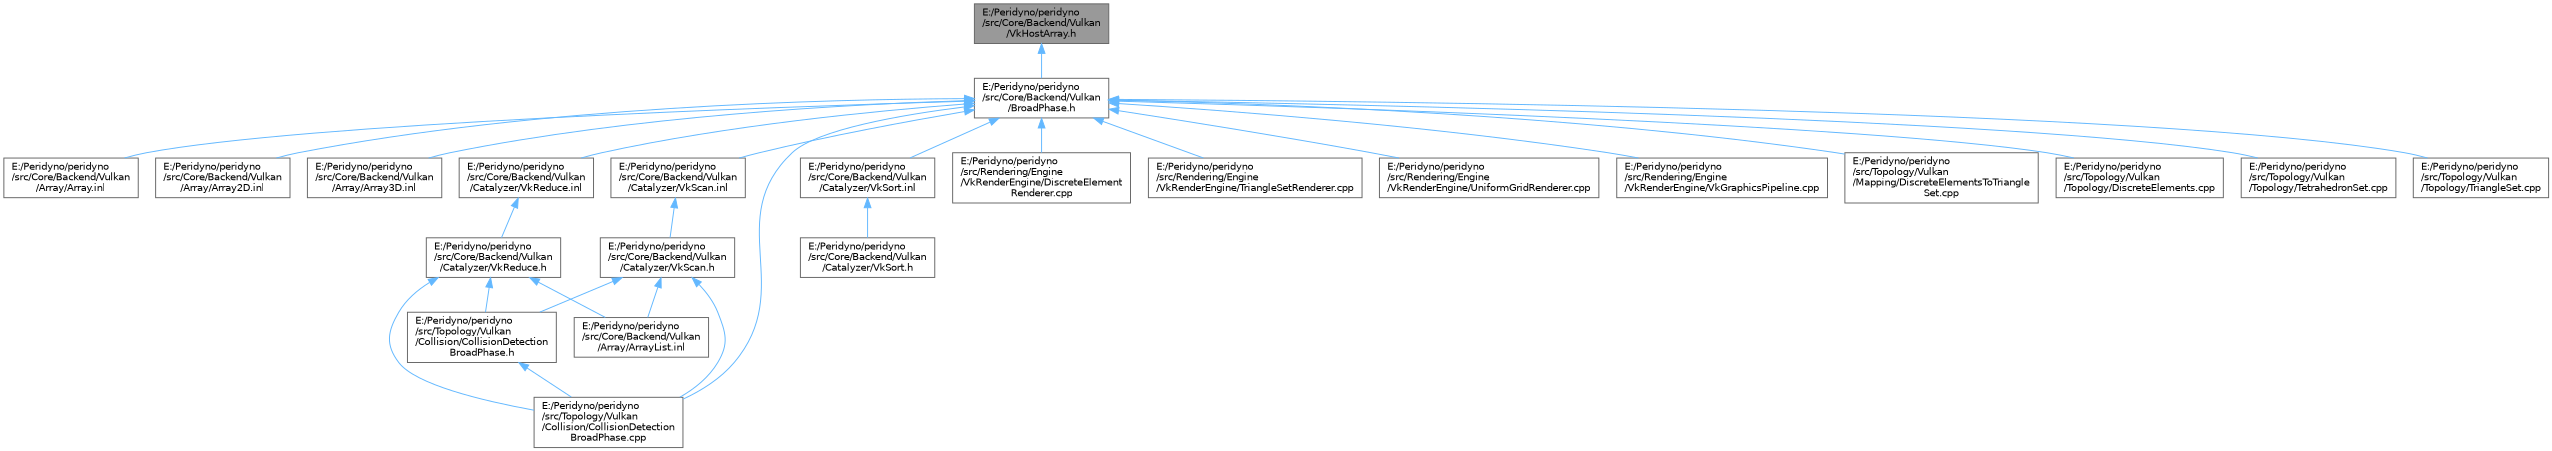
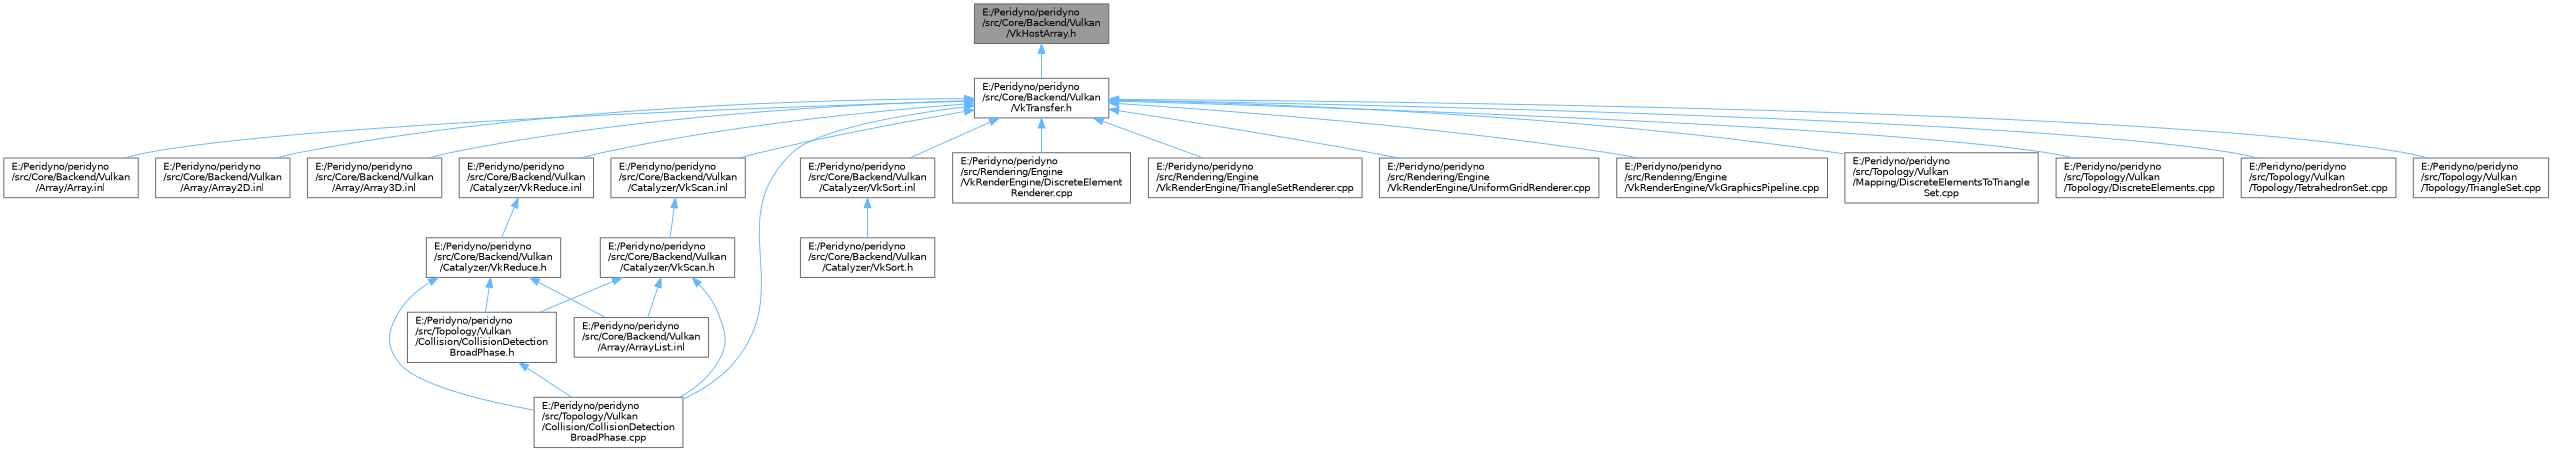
  digraph {
    node [color=grey40 fillcolor=white fontname=Helvetica fontsize=10 shape=box style=filled]
    edge [color=steelblue1 dir=back fontname=Helvetica fontsize=10 labelfontname=Helvetica labelfontsize=10 style=solid]
    n1 [color=gray40 fillcolor=grey60 fontcolor=black height=0.2 label="E:/Peridyno/peridyno\l/src/Core/Backend/Vulkan\l/VkHostArray.h" width=0.4]
-   n2 [height=0.2 label="E:/Peridyno/peridyno\l/src/Core/Backend/Vulkan\l/BroadPhase.h" width=0.4]
+   n2 [height=0.2 label="E:/Peridyno/peridyno\l/src/Core/Backend/Vulkan\l/VkTransfer.h" width=0.4]
    n3 [height=0.2 label="E:/Peridyno/peridyno\l/src/Core/Backend/Vulkan\l/Array/Array.inl" width=0.4]
    n4 [height=0.2 label="E:/Peridyno/peridyno\l/src/Core/Backend/Vulkan\l/Array/Array2D.inl" width=0.4]
    n5 [height=0.2 label="E:/Peridyno/peridyno\l/src/Core/Backend/Vulkan\l/Array/Array3D.inl" width=0.4]
    n6 [height=0.2 label="E:/Peridyno/peridyno\l/src/Core/Backend/Vulkan\l/Catalyzer/VkReduce.inl" width=0.4]
    n7 [height=0.2 label="E:/Peridyno/peridyno\l/src/Topology/Vulkan\l/Collision/CollisionDetection\lBroadPhase.cpp" width=0.4]
    n8 [height=0.2 label="E:/Peridyno/peridyno\l/src/Core/Backend/Vulkan\l/Catalyzer/VkScan.inl" width=0.4]
    n9 [height=0.2 label="E:/Peridyno/peridyno\l/src/Core/Backend/Vulkan\l/Catalyzer/VkSort.inl" width=0.4]
    n10 [height=0.2 label="E:/Peridyno/peridyno\l/src/Rendering/Engine\l/VkRenderEngine/DiscreteElement\lRenderer.cpp" width=0.4]
    n11 [height=0.2 label="E:/Peridyno/peridyno\l/src/Rendering/Engine\l/VkRenderEngine/TriangleSetRenderer.cpp" width=0.4]
    n12 [height=0.2 label="E:/Peridyno/peridyno\l/src/Rendering/Engine\l/VkRenderEngine/UniformGridRenderer.cpp" width=0.4]
    n13 [height=0.2 label="E:/Peridyno/peridyno\l/src/Rendering/Engine\l/VkRenderEngine/VkGraphicsPipeline.cpp" width=0.4]
    n14 [height=0.2 label="E:/Peridyno/peridyno\l/src/Topology/Vulkan\l/Mapping/DiscreteElementsToTriangle\lSet.cpp" width=0.4]
    n15 [height=0.2 label="E:/Peridyno/peridyno\l/src/Topology/Vulkan\l/Topology/DiscreteElements.cpp" width=0.4]
    n16 [height=0.2 label="E:/Peridyno/peridyno\l/src/Topology/Vulkan\l/Topology/TetrahedronSet.cpp" width=0.4]
    n17 [height=0.2 label="E:/Peridyno/peridyno\l/src/Topology/Vulkan\l/Topology/TriangleSet.cpp" width=0.4]
    n18 [height=0.2 label="E:/Peridyno/peridyno\l/src/Core/Backend/Vulkan\l/Catalyzer/VkReduce.h" width=0.4]
    n19 [height=0.2 label="E:/Peridyno/peridyno\l/src/Core/Backend/Vulkan\l/Array/ArrayList.inl" width=0.4]
    n20 [height=0.2 label="E:/Peridyno/peridyno\l/src/Topology/Vulkan\l/Collision/CollisionDetection\lBroadPhase.h" width=0.4]
    n21 [height=0.2 label="E:/Peridyno/peridyno\l/src/Core/Backend/Vulkan\l/Catalyzer/VkScan.h" width=0.4]
    n22 [height=0.2 label="E:/Peridyno/peridyno\l/src/Core/Backend/Vulkan\l/Catalyzer/VkSort.h" width=0.4]
    n1 -> n2
    n2 -> n3
    n2 -> n4
    n2 -> n5
    n2 -> n6
    n2 -> n7
    n2 -> n8
    n2 -> n9
    n2 -> n10
    n2 -> n11
    n2 -> n12
    n2 -> n13
    n2 -> n14
    n2 -> n15
    n2 -> n16
    n2 -> n17
    n6 -> n18
    n8 -> n21
    n9 -> n22
    n18 -> n7
    n18 -> n19
    n18 -> n20
    n20 -> n7
    n21 -> n7
    n21 -> n19
    n21 -> n20
  }
